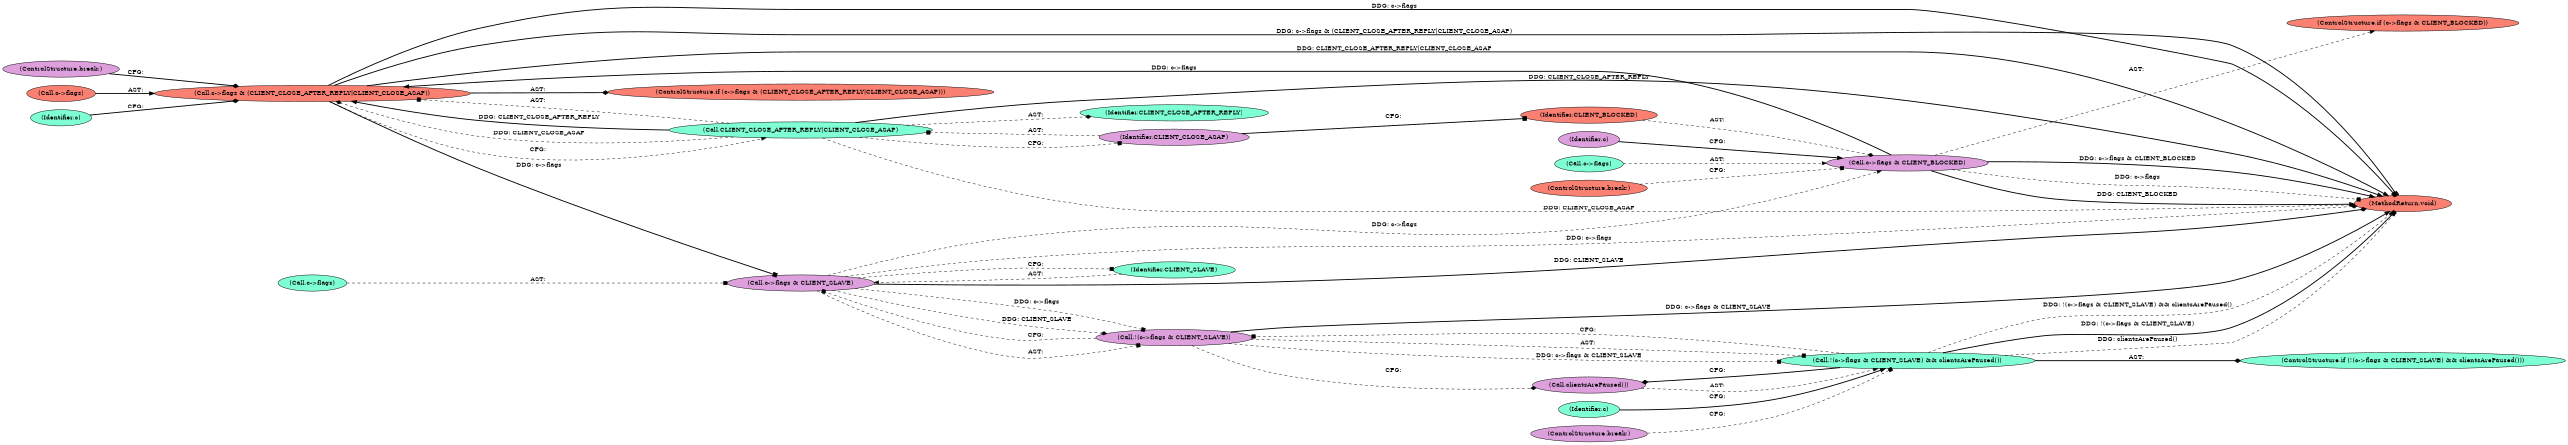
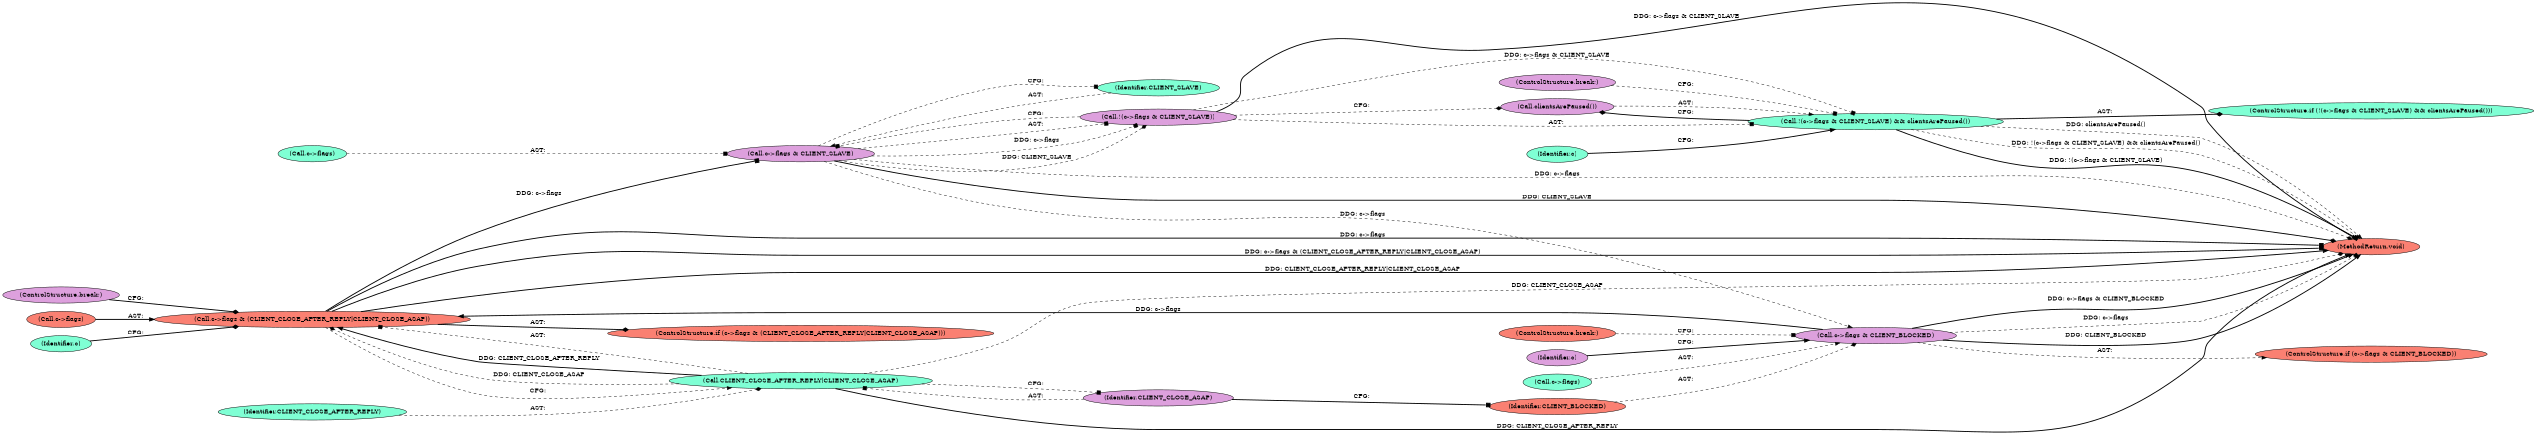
  digraph {
    rankdir=LR
    node [fillcolor=aquamarine style=filled]
    edge [arrowhead=box style=dashed]
    n1 [fillcolor=salmon label="(Call,c->flags & (CLIENT_CLOSE_AFTER_REPLY|CLIENT_CLOSE_ASAP))"]
    n2 [fillcolor=plum label="(Call,c->flags & CLIENT_SLAVE)"]
    n3 [label="(Call,CLIENT_CLOSE_AFTER_REPLY|CLIENT_CLOSE_ASAP)"]
    n4 [fillcolor=salmon label="(ControlStructure,if (c->flags & (CLIENT_CLOSE_AFTER_REPLY|CLIENT_CLOSE_ASAP)))"]
    n5 [fillcolor=salmon label="(MethodReturn,void)"]
    n6 [fillcolor=plum label="(Call,c->flags & CLIENT_BLOCKED)"]
    n7 [fillcolor=plum label="(Call,!(c->flags & CLIENT_SLAVE))"]
    n8 [label="(Identifier,CLIENT_SLAVE)"]
    n9 [fillcolor=plum label="(Identifier,CLIENT_CLOSE_ASAP)"]
    n10 [fillcolor=salmon label="(ControlStructure,if (c->flags & CLIENT_BLOCKED))"]
    n11 [fillcolor=salmon label="(Identifier,CLIENT_BLOCKED)"]
    n12 [label="(Call,!(c->flags & CLIENT_SLAVE) && clientsArePaused())"]
    n13 [fillcolor=plum label="(Call,clientsArePaused())"]
    n14 [label="(ControlStructure,if (!(c->flags & CLIENT_SLAVE) && clientsArePaused()))"]
    n15 [fillcolor=plum label="(Identifier,c)"]
    n16 [label="(Call,c->flags)"]
    n17 [label="(Call,c->flags)"]
    n18 [fillcolor=plum label="(ControlStructure,break;)"]
    n19 [fillcolor=salmon label="(Call,c->flags)"]
    n20 [label="(Identifier,c)"]
    n21 [fillcolor=salmon label="(ControlStructure,break;)"]
    n22 [fillcolor=plum label="(ControlStructure,break;)"]
    n23 [label="(Identifier,CLIENT_CLOSE_AFTER_REPLY)"]
    n24 [label="(Identifier,c)"]
    n1 -> n2 [label="DDG: c->flags" style=bold]
    n1 -> n3 [arrowhead=normal label="CFG: "]
    n1 -> n4 [arrowhead=diamond label="AST: " style=bold]
    n1 -> n5 [label="DDG: c->flags" style=bold]
    n1 -> n5 [label="DDG: c->flags & (CLIENT_CLOSE_AFTER_REPLY|CLIENT_CLOSE_ASAP)" style=bold]
    n1 -> n5 [arrowhead=normal label="DDG: CLIENT_CLOSE_AFTER_REPLY|CLIENT_CLOSE_ASAP" style=bold]
    n2 -> n5 [arrowhead=diamond label="DDG: c->flags"]
    n2 -> n5 [arrowhead=diamond label="DDG: CLIENT_SLAVE" style=bold]
    n2 -> n6 [arrowhead=normal label="DDG: c->flags"]
    n2 -> n7 [label="AST: "]
    n2 -> n7 [label="DDG: c->flags"]
    n2 -> n7 [arrowhead=diamond label="DDG: CLIENT_SLAVE"]
    n2 -> n8 [label="CFG: "]
    n3 -> n1 [label="AST: "]
    n3 -> n1 [arrowhead=normal label="DDG: CLIENT_CLOSE_AFTER_REPLY" style=bold]
    n3 -> n1 [arrowhead=diamond label="DDG: CLIENT_CLOSE_ASAP"]
    n3 -> n5 [arrowhead=normal label="DDG: CLIENT_CLOSE_AFTER_REPLY" style=bold]
    n3 -> n5 [arrowhead=diamond label="DDG: CLIENT_CLOSE_ASAP"]
    n3 -> n9 [label="CFG: "]
    n6 -> n1 [arrowhead=normal label="DDG: c->flags" style=bold]
    n6 -> n5 [arrowhead=normal label="DDG: c->flags & CLIENT_BLOCKED" style=bold]
    n6 -> n5 [label="DDG: c->flags"]
    n6 -> n5 [arrowhead=normal label="DDG: CLIENT_BLOCKED" style=bold]
    n6 -> n10 [arrowhead=normal label="AST: "]
    n7 -> n2 [label="CFG: "]
    n7 -> n5 [arrowhead=normal label="DDG: c->flags & CLIENT_SLAVE" style=bold]
    n7 -> n12 [label="AST: "]
    n7 -> n12 [label="DDG: c->flags & CLIENT_SLAVE"]
    n7 -> n13 [arrowhead=diamond label="CFG: "]
    n8 -> n2 [arrowhead=normal label="AST: "]
    n9 -> n3 [label="AST: "]
    n9 -> n11 [label="CFG: " style=bold]
    n11 -> n6 [arrowhead=diamond label="AST: "]
    n12 -> n5 [arrowhead=normal label="DDG: clientsArePaused()"]
    n12 -> n5 [arrowhead=normal label="DDG: !(c->flags & CLIENT_SLAVE) && clientsArePaused()"]
    n12 -> n5 [label="DDG: !(c->flags & CLIENT_SLAVE)" style=bold]
-   n12 -> n7 [label="CFG: "]
    n12 -> n13 [arrowhead=diamond label="CFG: " style=bold]
    n12 -> n14 [arrowhead=diamond label="AST: " style=bold]
    n13 -> n12 [arrowhead=normal label="AST: "]
    n15 -> n6 [arrowhead=normal label="CFG: " style=bold]
    n16 -> n6 [arrowhead=normal label="AST: "]
    n17 -> n2 [label="AST: "]
    n18 -> n1 [arrowhead=diamond label="CFG: " style=bold]
    n19 -> n1 [arrowhead=normal label="AST: " style=bold]
    n20 -> n12 [arrowhead=normal label="CFG: " style=bold]
    n21 -> n6 [label="CFG: "]
    n22 -> n12 [label="CFG: "]
-   n3 -> n23 [arrowhead=diamond label="AST: "]
+   n23 -> n3 [arrowhead=diamond label="AST: "]
    n24 -> n1 [arrowhead=diamond label="CFG: " style=bold]
  }
